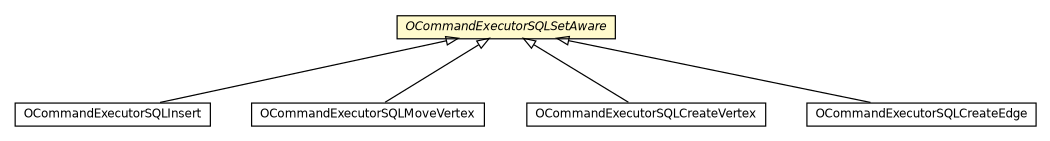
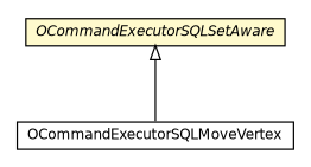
  digraph {
    nodesep=0.25
    ranksep=0.5
    node [fontcolor=black fontname=Helvetica fontsize=10.0 shape=plaintext]
    edge [arrowtail=empty dir=back fontname=Helvetica fontsize=10 headport=p labelfontname=Helvetica labelfontsize=10 tailport=p]
-   n1 [label=<<table title="com.orientechnologies.orient.core.sql.OCommandExecutorSQLInsert" border="0" cellborder="1" cellspacing="0" cellpadding="2" port="p" href="./OCommandExecutorSQLInsert.html"> 		<tr><td><table border="0" cellspacing="0" cellpadding="1"> <tr><td align="center" balign="center"> OCommandExecutorSQLInsert </td></tr> 		</table></td></tr> 		</table>>]
    n2 [label=<<table title="com.orientechnologies.orient.core.sql.OCommandExecutorSQLSetAware" border="0" cellborder="1" cellspacing="0" cellpadding="2" port="p" bgcolor="lemonChiffon" href="./OCommandExecutorSQLSetAware.html"> 		<tr><td><table border="0" cellspacing="0" cellpadding="1"> <tr><td align="center" balign="center"><font face="Helvetica-Oblique"> OCommandExecutorSQLSetAware </font></td></tr> 		</table></td></tr> 		</table>>]
    n3 [label=<<table title="com.orientechnologies.orient.graph.sql.OCommandExecutorSQLMoveVertex" border="0" cellborder="1" cellspacing="0" cellpadding="2" port="p" href="../../graph/sql/OCommandExecutorSQLMoveVertex.html"> 		<tr><td><table border="0" cellspacing="0" cellpadding="1"> <tr><td align="center" balign="center"> OCommandExecutorSQLMoveVertex </td></tr> 		</table></td></tr> 		</table>>]
-   n4 [label=<<table title="com.orientechnologies.orient.graph.sql.OCommandExecutorSQLCreateVertex" border="0" cellborder="1" cellspacing="0" cellpadding="2" port="p" href="../../graph/sql/OCommandExecutorSQLCreateVertex.html"> 		<tr><td><table border="0" cellspacing="0" cellpadding="1"> <tr><td align="center" balign="center"> OCommandExecutorSQLCreateVertex </td></tr> 		</table></td></tr> 		</table>>]
-   n5 [label=<<table title="com.orientechnologies.orient.graph.sql.OCommandExecutorSQLCreateEdge" border="0" cellborder="1" cellspacing="0" cellpadding="2" port="p" href="../../graph/sql/OCommandExecutorSQLCreateEdge.html"> 		<tr><td><table border="0" cellspacing="0" cellpadding="1"> <tr><td align="center" balign="center"> OCommandExecutorSQLCreateEdge </td></tr> 		</table></td></tr> 		</table>>]
-   n2 -> n1
    n2 -> n3
-   n2 -> n4
-   n2 -> n5
  }
